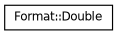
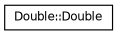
  digraph {
    rankdir=LR
-   n1 [color=black fillcolor=white fontname=Helvetica fontsize=10 height=0.2 label="Format::Double" shape=record style=filled width=0.4]
+   n1 [color=black fillcolor=white fontname=Helvetica fontsize=10 height=0.2 label="Double::Double" shape=record style=filled width=0.4]
  }
